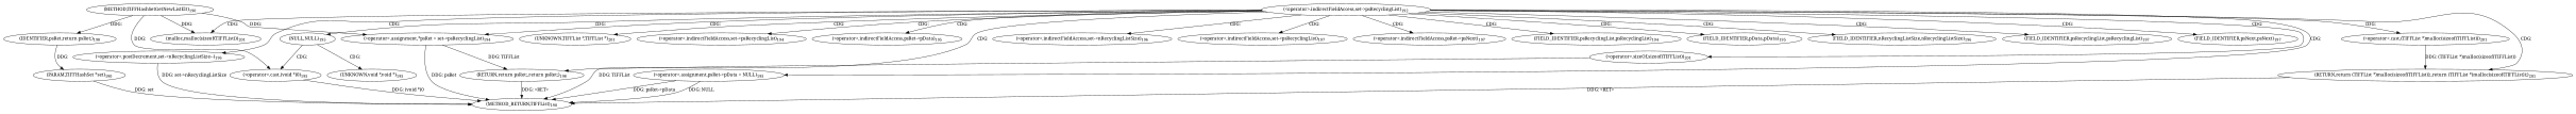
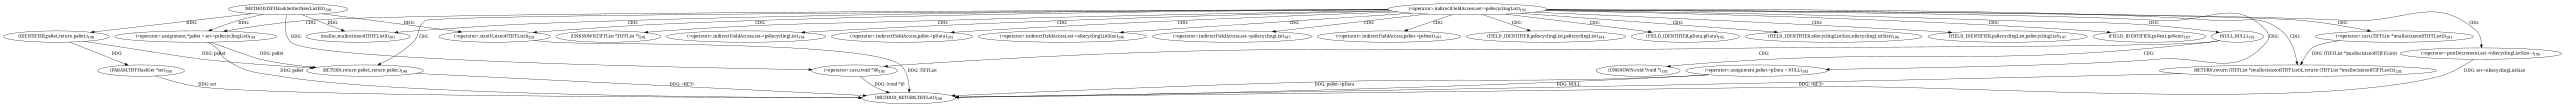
  digraph {
    fontname="Noto Serif"
    node [fontname="Noto Serif"]
    edge [fontname="Noto Serif"]
    n1 [label=<(METHOD,TIFFHashSetGetNewListElt)<SUB>190</SUB>>]
    n2 [label=<(&lt;operator&gt;.assignment,*psRet = set-&gt;psRecyclingList)<SUB>194</SUB>>]
    n3 [label=<(IDENTIFIER,psRet,return psRet;)<SUB>198</SUB>>]
    n4 [label=<(malloc,malloc(sizeof(TIFFList)))<SUB>201</SUB>>]
    n5 [label=<(&lt;operator&gt;.sizeOf,sizeof(TIFFList))<SUB>201</SUB>>]
    n6 [label=<(&lt;operator&gt;.cast,(void *)0)<SUB>195</SUB>>]
    n7 [label=<(PARAM,TIFFHashSet *set)<SUB>190</SUB>>]
    n8 [label=<(METHOD_RETURN,TIFFList)<SUB>190</SUB>>]
    n9 [label=<(RETURN,return psRet;,return psRet;)<SUB>198</SUB>>]
    n10 [label=<(&lt;operator&gt;.assignment,psRet-&gt;pData = NULL)<SUB>195</SUB>>]
    n11 [label=<(RETURN,return (TIFFList *)malloc(sizeof(TIFFList));,return (TIFFList *)malloc(sizeof(TIFFList));)<SUB>201</SUB>>]
    n12 [label=<(&lt;operator&gt;.cast,(TIFFList *)malloc(sizeof(TIFFList)))<SUB>201</SUB>>]
    n13 [label=<(&lt;operator&gt;.postDecrement,set-&gt;nRecyclingListSize--)<SUB>196</SUB>>]
    n14 [label=<(&lt;operator&gt;.indirectFieldAccess,set-&gt;psRecyclingList)<SUB>192</SUB>>]
    n15 [label=<(UNKNOWN,TIFFList *,TIFFList *)<SUB>201</SUB>>]
    n16 [label=<(&lt;operator&gt;.indirectFieldAccess,set-&gt;psRecyclingList)<SUB>194</SUB>>]
    n17 [label=<(&lt;operator&gt;.indirectFieldAccess,psRet-&gt;pData)<SUB>195</SUB>>]
    n18 [label=<(NULL,NULL)<SUB>195</SUB>>]
    n19 [label=<(&lt;operator&gt;.indirectFieldAccess,set-&gt;nRecyclingListSize)<SUB>196</SUB>>]
    n20 [label=<(&lt;operator&gt;.indirectFieldAccess,set-&gt;psRecyclingList)<SUB>197</SUB>>]
    n21 [label=<(&lt;operator&gt;.indirectFieldAccess,psRet-&gt;psNext)<SUB>197</SUB>>]
    n22 [label=<(FIELD_IDENTIFIER,psRecyclingList,psRecyclingList)<SUB>194</SUB>>]
    n23 [label=<(FIELD_IDENTIFIER,pData,pData)<SUB>195</SUB>>]
    n24 [label=<(FIELD_IDENTIFIER,nRecyclingListSize,nRecyclingListSize)<SUB>196</SUB>>]
    n25 [label=<(FIELD_IDENTIFIER,psRecyclingList,psRecyclingList)<SUB>197</SUB>>]
    n26 [label=<(FIELD_IDENTIFIER,psNext,psNext)<SUB>197</SUB>>]
    n27 [label=<(UNKNOWN,void *,void *)<SUB>195</SUB>>]
    n1 -> n2 [label="DDG: "]
    n1 -> n3 [label="DDG: "]
    n1 -> n4 [label="DDG: "]
+   n1 -> n5 [label="DDG: "]
    n1 -> n6 [label="DDG: "]
    n2 -> n8 [label="DDG: psRet"]
-   n2 -> n9 [label="DDG: TIFFList"]
+   n2 -> n9 [label="DDG: psRet"]
    n3 -> n7 [label="DDG: "]
+   n3 -> n9 [label="DDG: psRet"]
    n5 -> n8 [label="DDG: TIFFList"]
    n6 -> n8 [label="DDG: (void *)0"]
    n7 -> n8 [label="DDG: set"]
    n9 -> n8 [label="DDG: &lt;RET&gt;"]
    n10 -> n8 [label="DDG: psRet-&gt;pData"]
    n10 -> n8 [label="DDG: NULL"]
    n11 -> n8 [label="DDG: &lt;RET&gt;"]
    n12 -> n11 [label="DDG: (TIFFList *)malloc(sizeof(TIFFList))"]
    n13 -> n8 [label="DDG: set-&gt;nRecyclingListSize"]
    n14 -> n2 [label="CDG: "]
    n14 -> n4 [label="CDG: "]
    n14 -> n5 [label="CDG: "]
    n14 -> n9 [label="CDG: "]
    n14 -> n10 [label="CDG: "]
    n14 -> n11 [label="CDG: "]
    n14 -> n12 [label="CDG: "]
    n14 -> n13 [label="CDG: "]
    n14 -> n15 [label="CDG: "]
    n14 -> n16 [label="CDG: "]
    n14 -> n17 [label="CDG: "]
    n14 -> n18 [label="CDG: "]
    n14 -> n19 [label="CDG: "]
    n14 -> n20 [label="CDG: "]
    n14 -> n21 [label="CDG: "]
    n14 -> n22 [label="CDG: "]
    n14 -> n23 [label="CDG: "]
    n14 -> n24 [label="CDG: "]
    n14 -> n25 [label="CDG: "]
    n14 -> n26 [label="CDG: "]
    n18 -> n6 [label="CDG: "]
    n18 -> n27 [label="CDG: "]
  }
